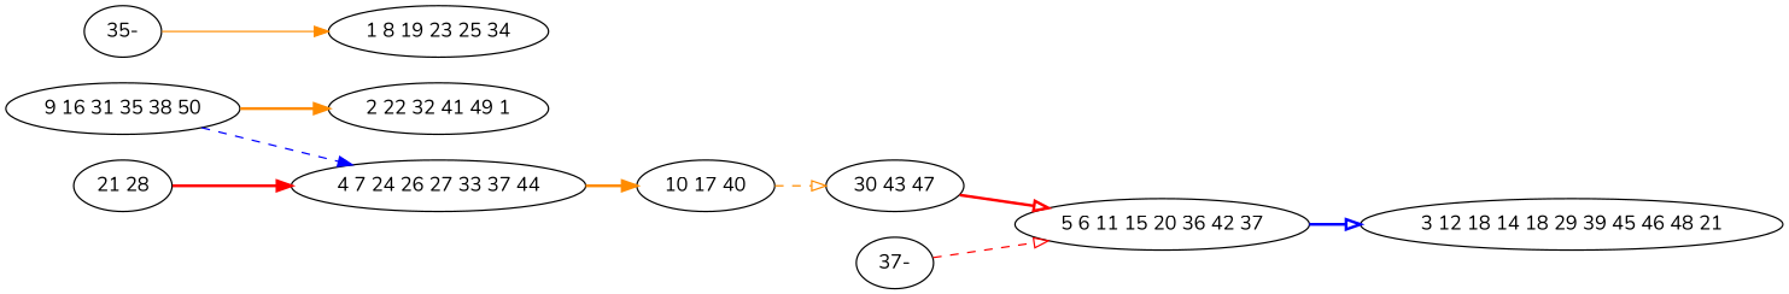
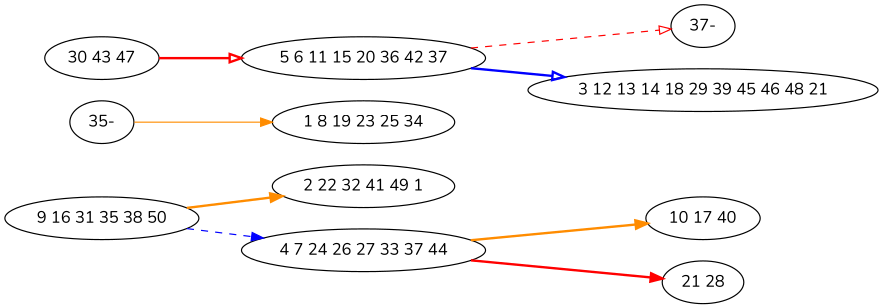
  digraph {
    fontname=Nunito
    rankdir=LR
    node [fontname=Nunito]
    edge [arrowhead=normal color=darkorange fontname=Nunito style=bold]
    n1 [label="9 16 31 35 38 50"]
    n2 [label="2 22 32 41 49 1"]
    n3 [label="4 7 24 26 27 33 37 44"]
    n4 [label="10 17 40"]
    n5 [label="21 28"]
    n6 [label="35-"]
    n7 [label="1 8 19 23 25 34"]
    n8 [label="30 43 47"]
    n9 [label="5 6 11 15 20 36 42 37"]
    n10 [label="37-"]
-   n11 [label="3 12 18 14 18 29 39 45 46 48 21"]
+   n11 [label="3 12 13 14 18 29 39 45 46 48 21"]
    n1 -> n2
    n1 -> n3 [color=blue style=dashed]
    n3 -> n4
-   n5 -> n3 [color=red]
-   n4 -> n8 [arrowhead=onormal style=dashed]
+   n3 -> n5 [color=red]
    n6 -> n7 [style=solid]
    n8 -> n9 [arrowhead=onormal color=red]
-   n10 -> n9 [arrowhead=onormal color=red style=dashed]
+   n9 -> n10 [arrowhead=onormal color=red style=dashed]
    n9 -> n11 [arrowhead=onormal color=blue]
  }
